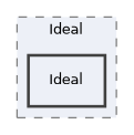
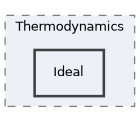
  digraph {
    compound=true
    rankdir=LR
    fontname="DejaVu Sans"
    n1 [color=grey25 fillcolor="#edf0f7" fontname="DejaVu Sans" fontsize=10 label=Ideal shape=box style="filled,bold,"]
    subgraph cluster_1 {
      bgcolor="#edf0f7"
      fontsize=10
-     label=Ideal
+     label=Thermodynamics
      pencolor=grey50
      style="filled,dashed,"
      n1
    }
  }
